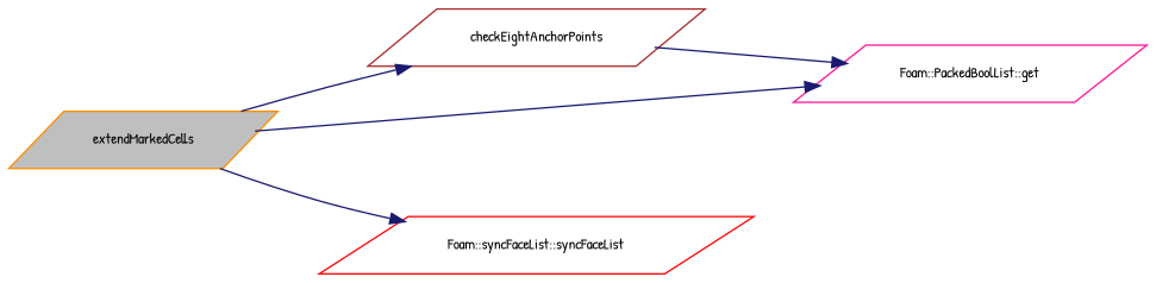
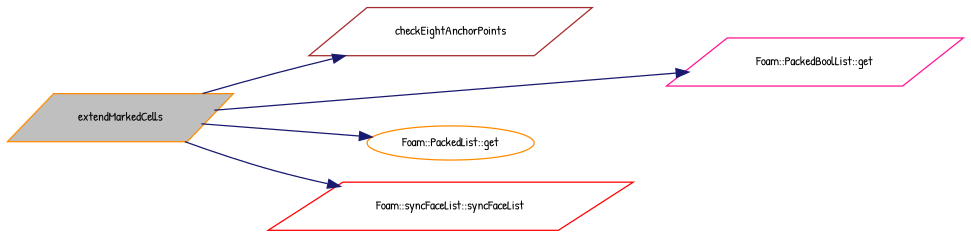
  digraph {
    fontname="Patrick Hand"
    rankdir=LR
    node [color=darkorange fontname="Patrick Hand" fontsize=10 shape=parallelogram]
    edge [color=midnightblue fontname="Patrick Hand" fontsize=10 labelfontname=Helvetica labelfontsize=10 style=solid]
    n1 [fillcolor=grey75 fontcolor=black height=0.2 label=extendMarkedCells style=filled width=0.4]
    n2 [color=brown height=0.2 label=checkEightAnchorPoints width=0.4]
    n3 [color=deeppink height=0.2 label="Foam::PackedBoolList::get" width=0.4]
+   n4 [height=0.2 label="Foam::PackedList::get" shape=ellipse width=0.4]
    n5 [color=red height=0.2 label="Foam::syncFaceList::syncFaceList" width=0.4]
    n1 -> n2
    n1 -> n3
+   n1 -> n4
    n1 -> n5
-   n2 -> n3
  }
